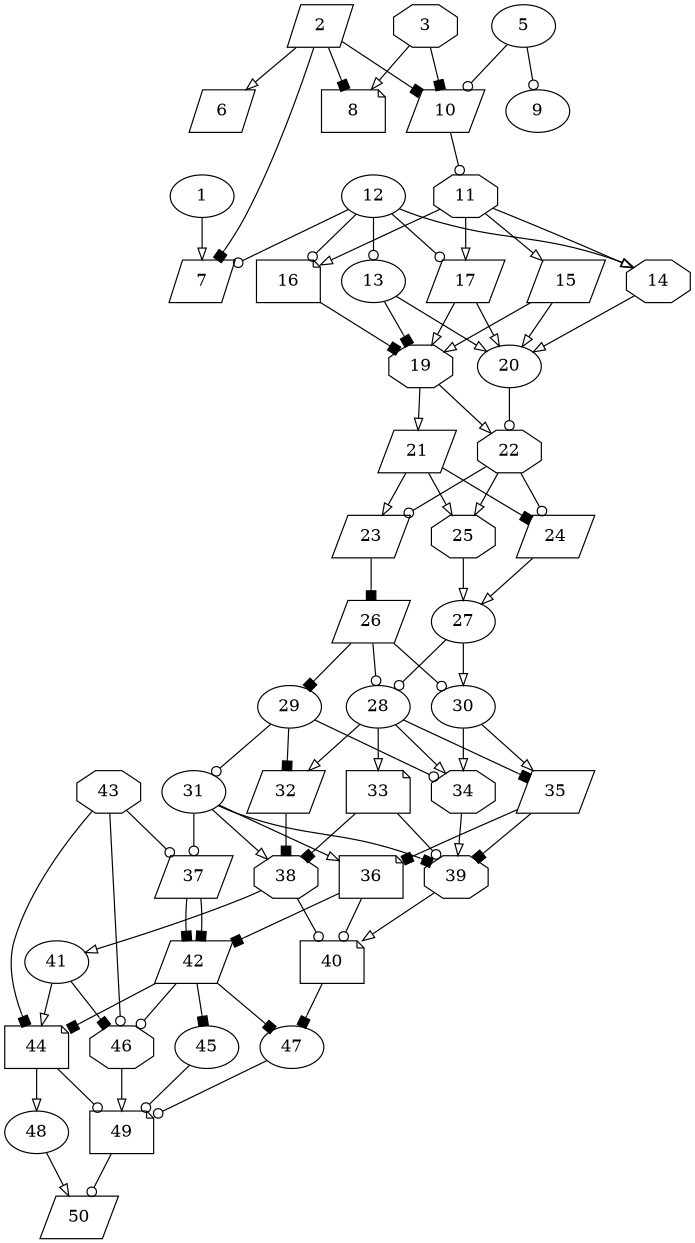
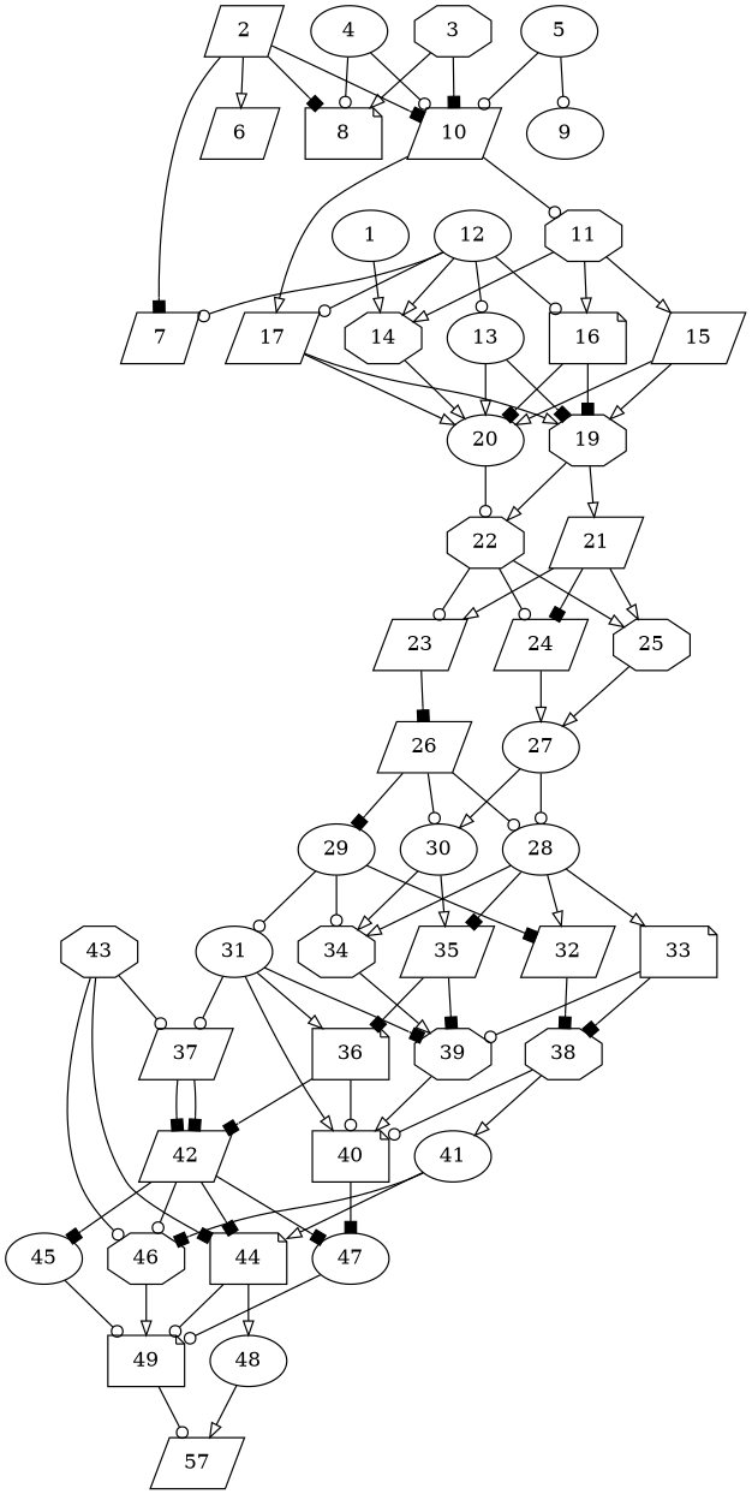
  digraph {
    node [alpha=0.16 shape=ellipse]
    edge [arrowhead=onormal]
    1 [alpha=0.19 expect_size=38268928]
    7 [alpha=0.05 expect_size=28778496 shape=parallelogram]
    12 [expect_size=31195136]
    14 [alpha=0.15 expect_size=29207552 shape=octagon]
    16 [alpha=0.07 expect_size=11582464 shape=note]
    17 [alpha=0.18 expect_size=50365440 shape=parallelogram]
    13 [alpha=0.05 expect_size=44257280]
    2 [alpha=0.06 expect_size=34195456 shape=parallelogram]
    6 [expect_size=26177536 shape=parallelogram]
    8 [alpha=0.09 expect_size=30756864 shape=note]
    10 [alpha=0.03 expect_size=39117824 shape=parallelogram]
    11 [alpha=0.18 expect_size=33912832 shape=octagon]
    15 [alpha=0.11 expect_size=9490432 shape=parallelogram]
    3 [alpha=0.14 expect_size=11247616 shape=octagon]
+   4 [alpha=0.12 expect_size=13474816]
    5 [alpha=0.01 expect_size=25853952]
    9 [alpha=0.03 expect_size=52252672]
    20 [alpha=0.06 expect_size=41923584]
    19 [expect_size=36024320 shape=octagon]
    22 [alpha=0.06 expect_size=44835840 shape=octagon]
    21 [alpha=0.10 expect_size=49817600 shape=parallelogram]
    23 [alpha=0.05 expect_size=36508672 shape=parallelogram]
    24 [alpha=0.08 expect_size=47646720 shape=parallelogram]
    25 [alpha=0.19 expect_size=36426752 shape=octagon]
    26 [alpha=0.19 expect_size=16104448 shape=parallelogram]
    27 [alpha=0.09 expect_size=33208320]
    28 [alpha=0.10 expect_size=29641728]
    29 [alpha=0.10 expect_size=25529344]
    30 [alpha=0.06 expect_size=15320064]
    32 [alpha=0.11 expect_size=52377600 shape=parallelogram]
    33 [alpha=0.06 expect_size=20066304 shape=note]
    34 [alpha=0.11 expect_size=32434176 shape=octagon]
    35 [alpha=0.18 expect_size=50525184 shape=parallelogram]
    31 [alpha=0.13 expect_size=28988416]
    38 [alpha=0.08 expect_size=18854912 shape=octagon]
    39 [alpha=0.14 expect_size=41753600 shape=octagon]
    36 [alpha=0.07 expect_size=47766528 shape=note]
    37 [expect_size=45092864 shape=parallelogram]
    40 [alpha=0.15 expect_size=19239936 shape=note]
    41 [expect_size=32377856]
    42 [alpha=0.13 expect_size=15464448 shape=parallelogram]
    47 [expect_size=44956672]
    44 [alpha=0.11 expect_size=8356864 shape=note]
    46 [alpha=0.18 expect_size=28315648 shape=octagon]
    45 [alpha=0.12 expect_size=33956864]
    43 [alpha=0.03 expect_size=41637888 shape=octagon]
    49 [alpha=0.01 expect_size=7096320 shape=note]
    48 [alpha=0.05 expect_size=34633728]
-   50 [alpha=0.02 expect_size=40312832 shape=parallelogram]
-   1 -> 7
+   50 [alpha=0.02 expect_size=40312832 shape=parallelogram label=57]
+   1 -> 14
    12 -> 7 [arrowhead=odot]
    12 -> 14
    12 -> 16 [arrowhead=odot]
    12 -> 17 [arrowhead=odot]
    12 -> 13 [arrowhead=odot]
    14 -> 20
+   16 -> 20 [arrowhead=box]
    16 -> 19 [arrowhead=box]
    17 -> 20
    17 -> 19
    13 -> 20
    13 -> 19 [arrowhead=box]
    2 -> 7 [arrowhead=box]
    2 -> 6
    2 -> 8 [arrowhead=box]
    2 -> 10 [arrowhead=box]
    10 -> 11 [arrowhead=odot]
    11 -> 14
    11 -> 16
-   11 -> 17
+   10 -> 17
    11 -> 15
    15 -> 20
    15 -> 19
    3 -> 8
    3 -> 10 [arrowhead=box]
+   4 -> 8 [arrowhead=odot]
+   4 -> 10 [arrowhead=odot]
    5 -> 10 [arrowhead=odot]
    5 -> 9 [arrowhead=odot]
    20 -> 22 [arrowhead=odot]
    19 -> 22
    19 -> 21
    22 -> 23 [arrowhead=odot]
    22 -> 24 [arrowhead=odot]
    22 -> 25
    21 -> 23
    21 -> 24 [arrowhead=box]
    21 -> 25
    23 -> 26 [arrowhead=box]
    24 -> 27
    25 -> 27
    26 -> 28 [arrowhead=odot]
    26 -> 29 [arrowhead=box]
    26 -> 30 [arrowhead=odot]
    27 -> 28 [arrowhead=odot]
    27 -> 30
    28 -> 32
    28 -> 33
    28 -> 34
    28 -> 35 [arrowhead=box]
    29 -> 32 [arrowhead=box]
    29 -> 34 [arrowhead=odot]
    29 -> 31 [arrowhead=odot]
    30 -> 34
    30 -> 35
    32 -> 38 [arrowhead=box]
    33 -> 38 [arrowhead=box]
    33 -> 39 [arrowhead=odot]
    34 -> 39
    35 -> 39 [arrowhead=box]
    35 -> 36 [arrowhead=box]
-   31 -> 38
+   31 -> 40
    31 -> 39 [arrowhead=box]
    31 -> 36
    31 -> 37 [arrowhead=odot]
    38 -> 40 [arrowhead=odot]
    38 -> 41
    39 -> 40
    36 -> 40 [arrowhead=odot]
    36 -> 42 [arrowhead=box]
    37 -> 42 [arrowhead=box]
    37 -> 42 [arrowhead=box]
    40 -> 47 [arrowhead=box]
    41 -> 44
    41 -> 46 [arrowhead=box]
    42 -> 47 [arrowhead=box]
    42 -> 44 [arrowhead=box]
    42 -> 46 [arrowhead=odot]
    42 -> 45 [arrowhead=box]
    47 -> 49 [arrowhead=odot]
    44 -> 49 [arrowhead=odot]
    44 -> 48
    46 -> 49
    45 -> 49 [arrowhead=odot]
    43 -> 37 [arrowhead=odot]
    43 -> 44 [arrowhead=box]
    43 -> 46 [arrowhead=odot]
    49 -> 50 [arrowhead=odot]
    48 -> 50
  }
